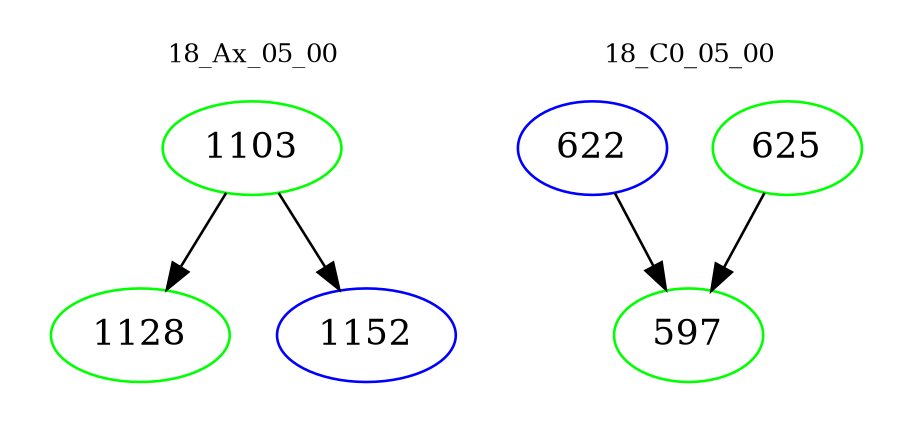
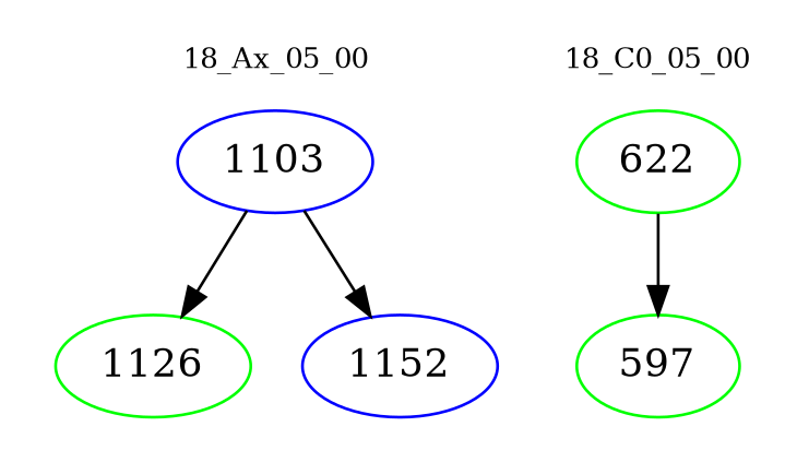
  digraph {
    node [color=green]
    edge [color=black]
-   n1 [label=1103]
-   n2 [label=1128]
+   n1 [color=blue label=1103]
+   n2 [label=1126]
    n3 [color=blue label=1152]
-   n4 [label=625]
    n5 [label=597]
-   n6 [color=blue label=622]
+   n6 [label=622]
    subgraph cluster_1 {
      color=white
      fontsize=10
      label="18_Ax_05_00"
      n1
      n2
      n3
    }
    subgraph cluster_2 {
      color=white
      fontsize=10
      label="18_C0_05_00"
-     n4
      n5
      n6
    }
    n1 -> n2
    n1 -> n3
-   n4 -> n5
    n6 -> n5
  }
